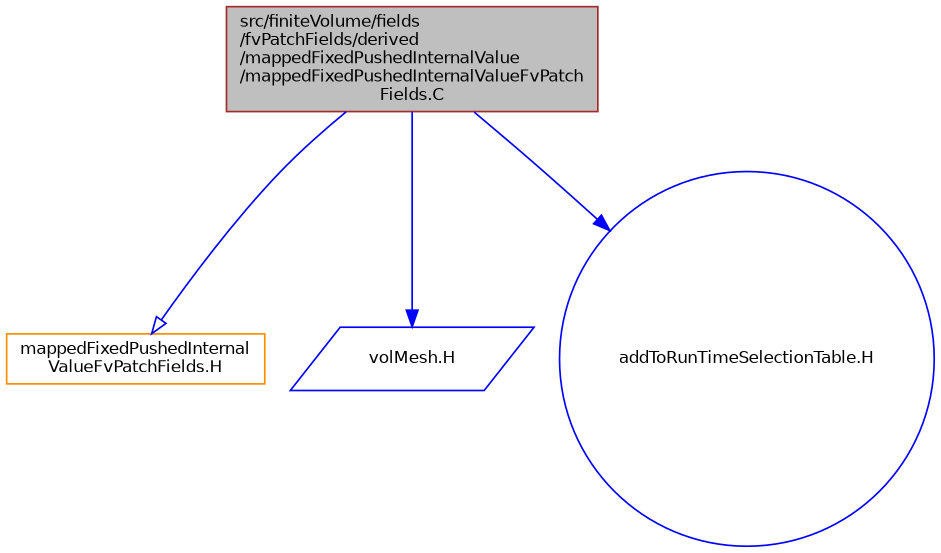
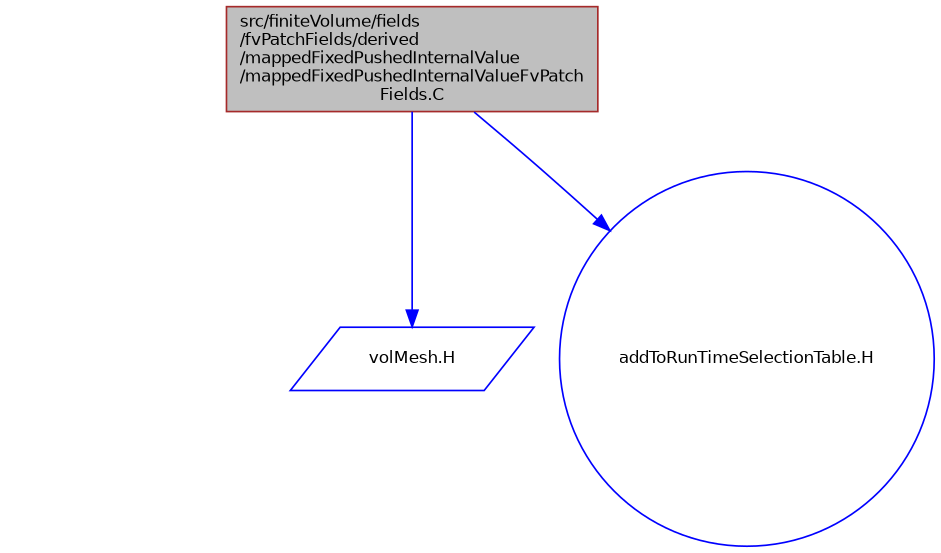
  digraph {
    node [color=blue fontname=Helvetica fontsize=10 shape=box]
    edge [color=blue fontname=Helvetica fontsize=10 labelfontname=Helvetica labelfontsize=10 style=solid arrowhead=normal]
    n1 [color=brown fillcolor=grey75 fontcolor=black height=0.2 label="src/finiteVolume/fields\l/fvPatchFields/derived\l/mappedFixedPushedInternalValue\l/mappedFixedPushedInternalValueFvPatch\lFields.C" style=filled width=0.4]
-   n2 [color=darkorange height=0.2 label="mappedFixedPushedInternal\lValueFvPatchFields.H" width=0.4]
    n3 [height=0.2 label="volMesh.H" shape=parallelogram width=0.4]
    n4 [height=0.2 label="addToRunTimeSelectionTable.H" shape=circle width=0.4]
-   n1 -> n2 [arrowhead=onormal]
    n1 -> n3
    n1 -> n4
  }
